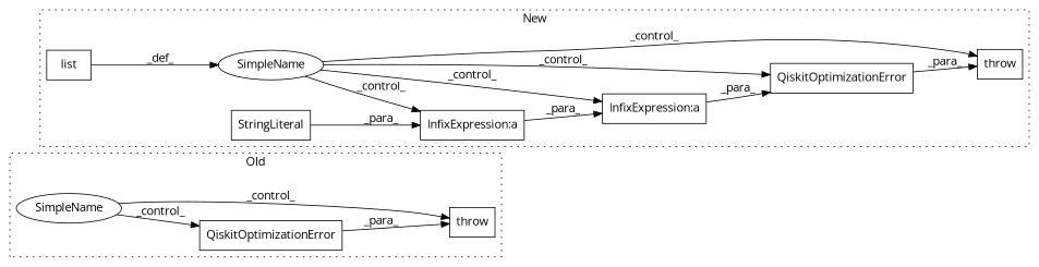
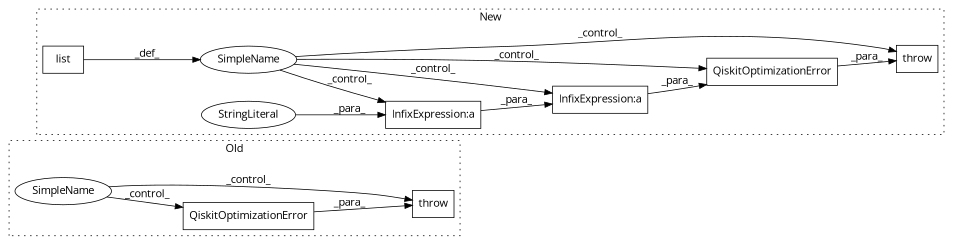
  digraph {
    rankdir=LR
    fontname="Open Sans"
    node [a=32 shape=box fontname="Open Sans"]
    edge [fontname="Open Sans"]
    n1 [l="24,1" label=QiskitOptimizationError s="8077,8143"]
    n2 [a=53 l=6 label=throw s=8071]
    n3 [a=42 label=SimpleName shape=ellipse]
    n4 [l="24,1" label=QiskitOptimizationError s="7655,7772"]
    n5 [a=27 l=3 label="InfixExpression:a" s=7684]
    n6 [a=27 l=3 label="InfixExpression:a" s=7765]
-   n7 [a=45 l=77 label=StringLiteral s=7687]
+   n7 [a=45 l=77 label=StringLiteral s=7687 shape=ellipse]
    n8 [a=53 l=6 label=throw s=7649]
    n9 [a=42 label=SimpleName shape=ellipse]
    n10 [l="5,1" label=list s="7614,7637"]
    subgraph cluster_1 {
      label=Old
      style=dotted
      n1
      n2
      n3
    }
    subgraph cluster_2 {
      label=New
      style=dotted
      n4
      n5
      n6
      n7
      n8
      n9
      n10
    }
    n1 -> n2 [label=_para_]
    n3 -> n1 [label=_control_]
    n3 -> n2 [label=_control_]
    n4 -> n8 [label=_para_]
    n5 -> n6 [label=_para_]
    n6 -> n4 [label=_para_]
    n7 -> n5 [label=_para_]
    n9 -> n4 [label=_control_]
    n9 -> n5 [label=_control_]
    n9 -> n6 [label=_control_]
    n9 -> n8 [label=_control_]
    n10 -> n9 [label=_def_]
  }
